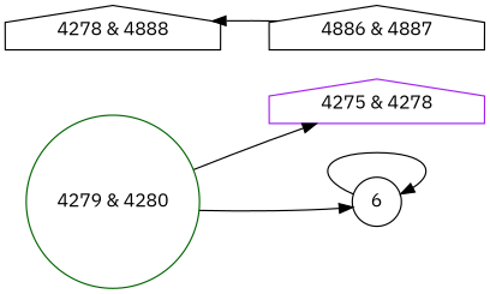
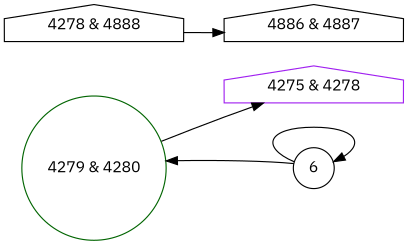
  digraph {
    fontname="IBM Plex Sans"
    rankdir=LR
    node [color=black fontname="IBM Plex Sans" shape=house]
    edge [fontname="IBM Plex Sans"]
    n1 [color=purple label="4275 & 4278"]
    n2 [label="4278 & 4888"]
    n3 [label="4886 & 4887"]
    n4 [color=darkgreen label="4279 & 4280" shape=circle]
    n5 [label=6 shape=circle]
-   n3 -> n2
+   n2 -> n3
    n4 -> n1
-   n4 -> n5
+   n5 -> n4
    n5 -> n5
  }
